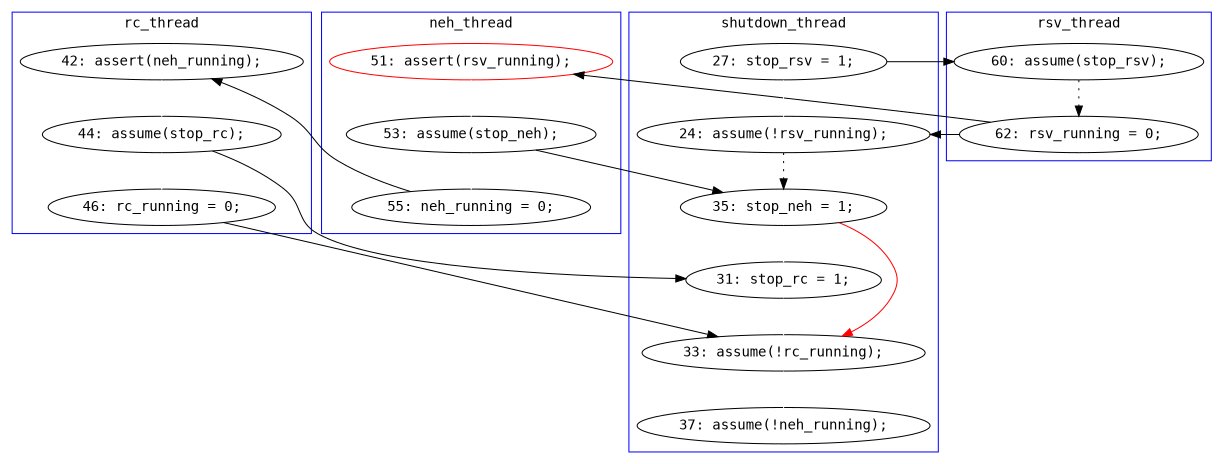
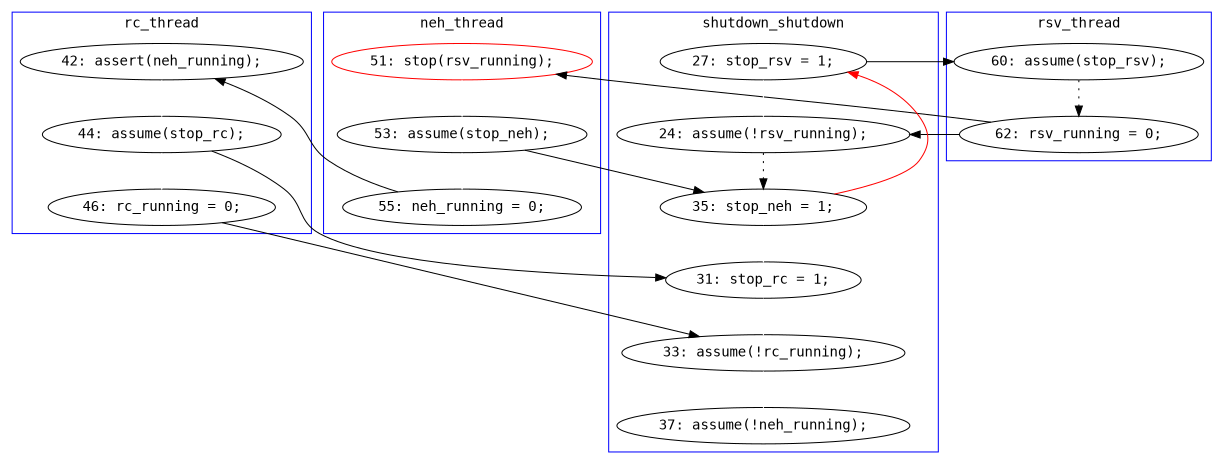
  digraph {
    fontname="DejaVu Sans Mono"
    node [fontname="DejaVu Sans Mono"]
    edge [color=black fontname="DejaVu Sans Mono" style=solid]
    n1 [label="55: neh_running = 0;"]
    n2 [label="53: assume(stop_neh);"]
-   n3 [color=red label="51: assert(rsv_running);"]
+   n3 [color=red label="51: stop(rsv_running);"]
    n4 [label="42: assert(neh_running);"]
    n5 [label="44: assume(stop_rc);"]
    n6 [label="46: rc_running = 0;"]
    n7 [label="60: assume(stop_rsv);"]
    n8 [label="62: rsv_running = 0;"]
    n9 [label="27: stop_rsv = 1;"]
    n10 [label="24: assume(!rsv_running);"]
    n11 [label="31: stop_rc = 1;"]
    n12 [label="33: assume(!rc_running);"]
    n13 [label="35: stop_neh = 1;"]
    n14 [label="37: assume(!neh_running);"]
    subgraph cluster_1 {
      color=blue
      label=neh_thread
      n1
      n2
      n3
    }
    subgraph cluster_2 {
      color=blue
      label=rc_thread
      n4
      n5
      n6
    }
    subgraph cluster_3 {
      color=blue
      label=rsv_thread
      n7
      n8
    }
    subgraph cluster_4 {
      color=blue
-     label=shutdown_thread
+     label=shutdown_shutdown
      n9
      n10
      n11
      n12
      n13
      n14
    }
    n1 -> n4 [constraint=false]
    n2 -> n1 [color=white]
    n2 -> n13 [constraint=false]
    n3 -> n2 [color=white]
    n4 -> n5 [color=white]
    n5 -> n6 [color=white]
    n5 -> n11 [constraint=false]
    n6 -> n12 [constraint=false]
    n7 -> n8 [style=dotted]
    n8 -> n3 [constraint=false]
    n8 -> n10 [constraint=false]
    n9 -> n7 [constraint=false]
    n9 -> n10 [color=white]
    n10 -> n13 [style=dotted]
    n11 -> n12 [color=white]
    n12 -> n14 [color=white]
-   n13 -> n12 [color=red constraint=false]
+   n13 -> n9 [color=red constraint=false]
    n13 -> n11 [color=white]
  }
